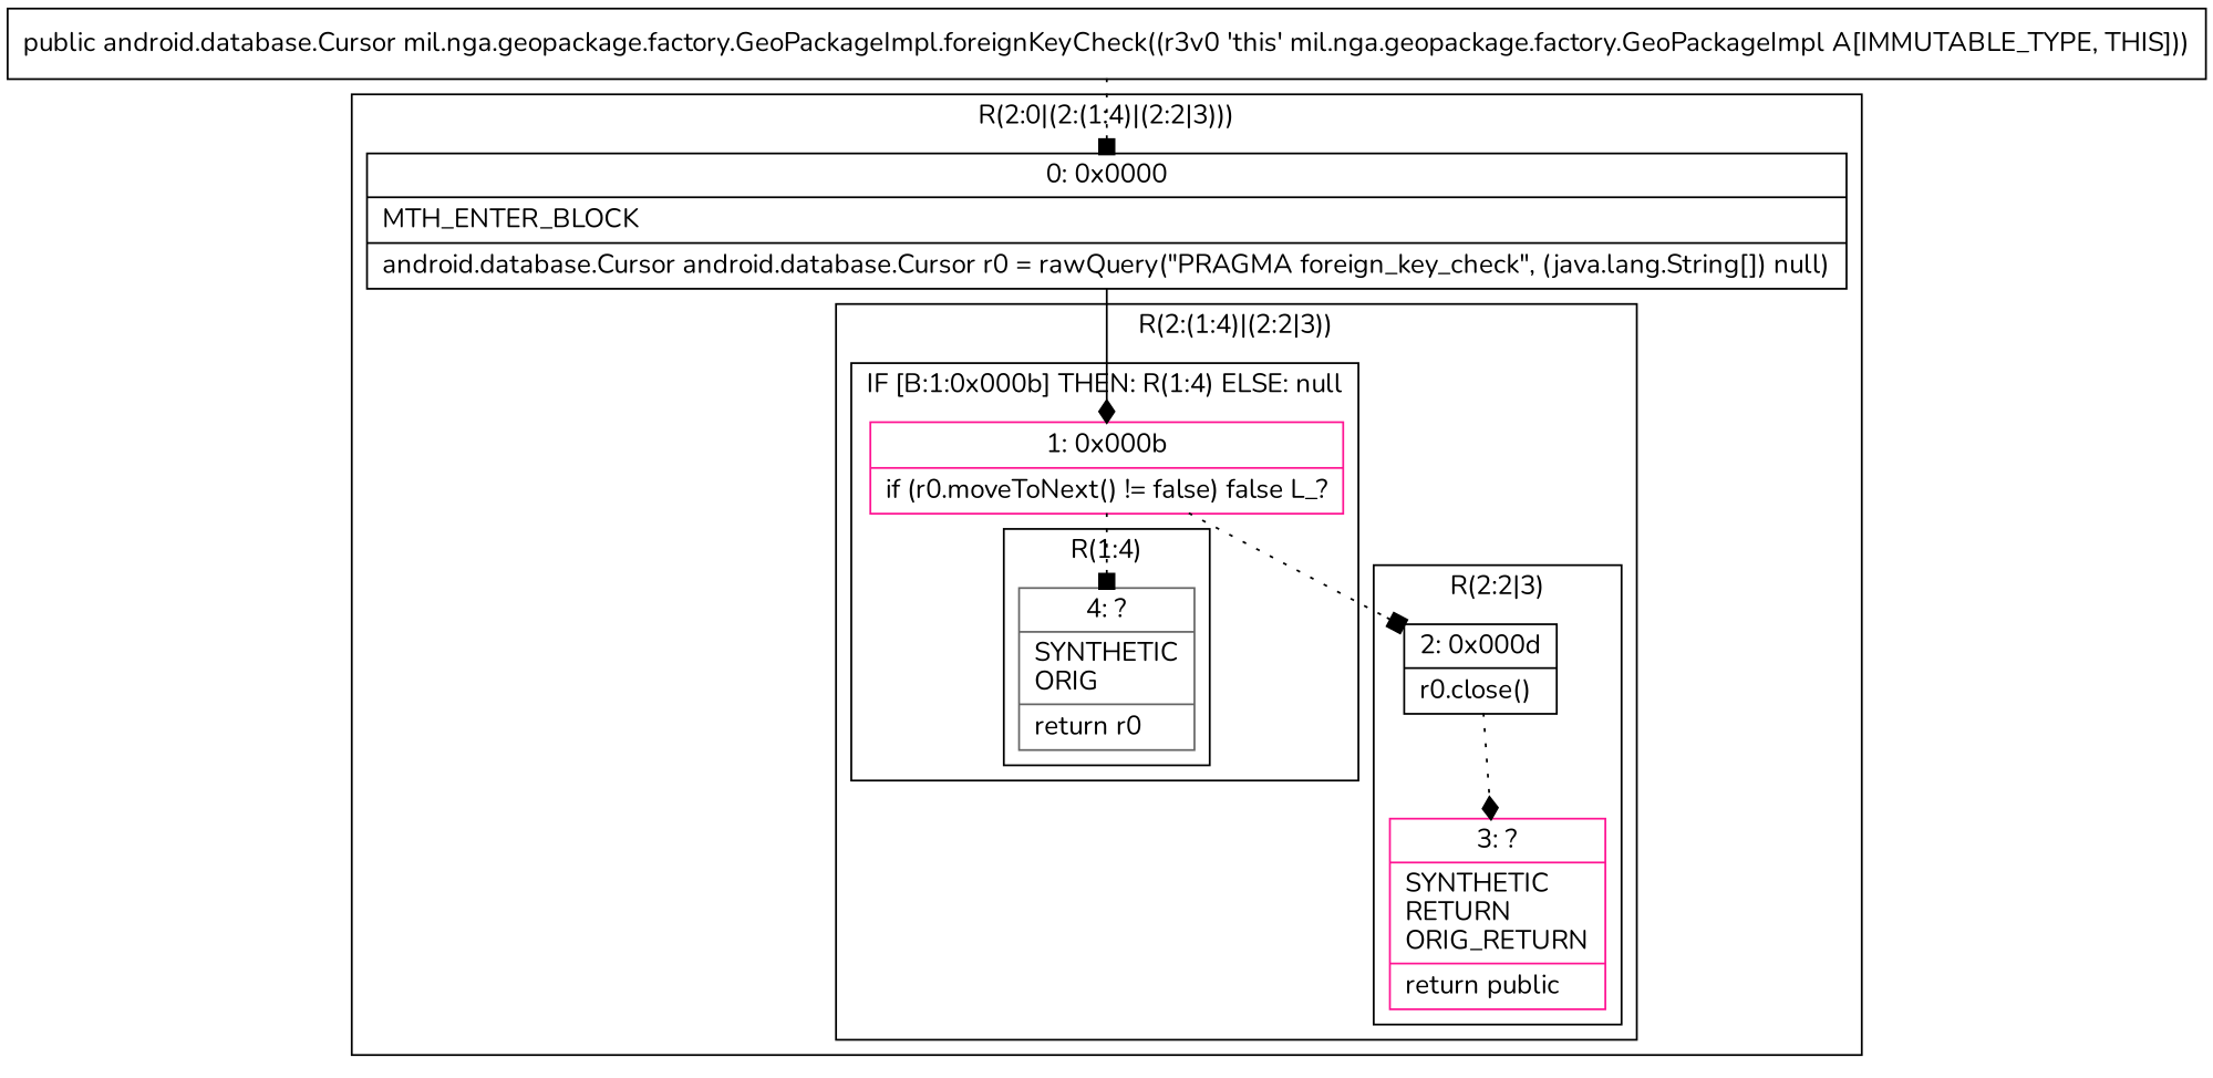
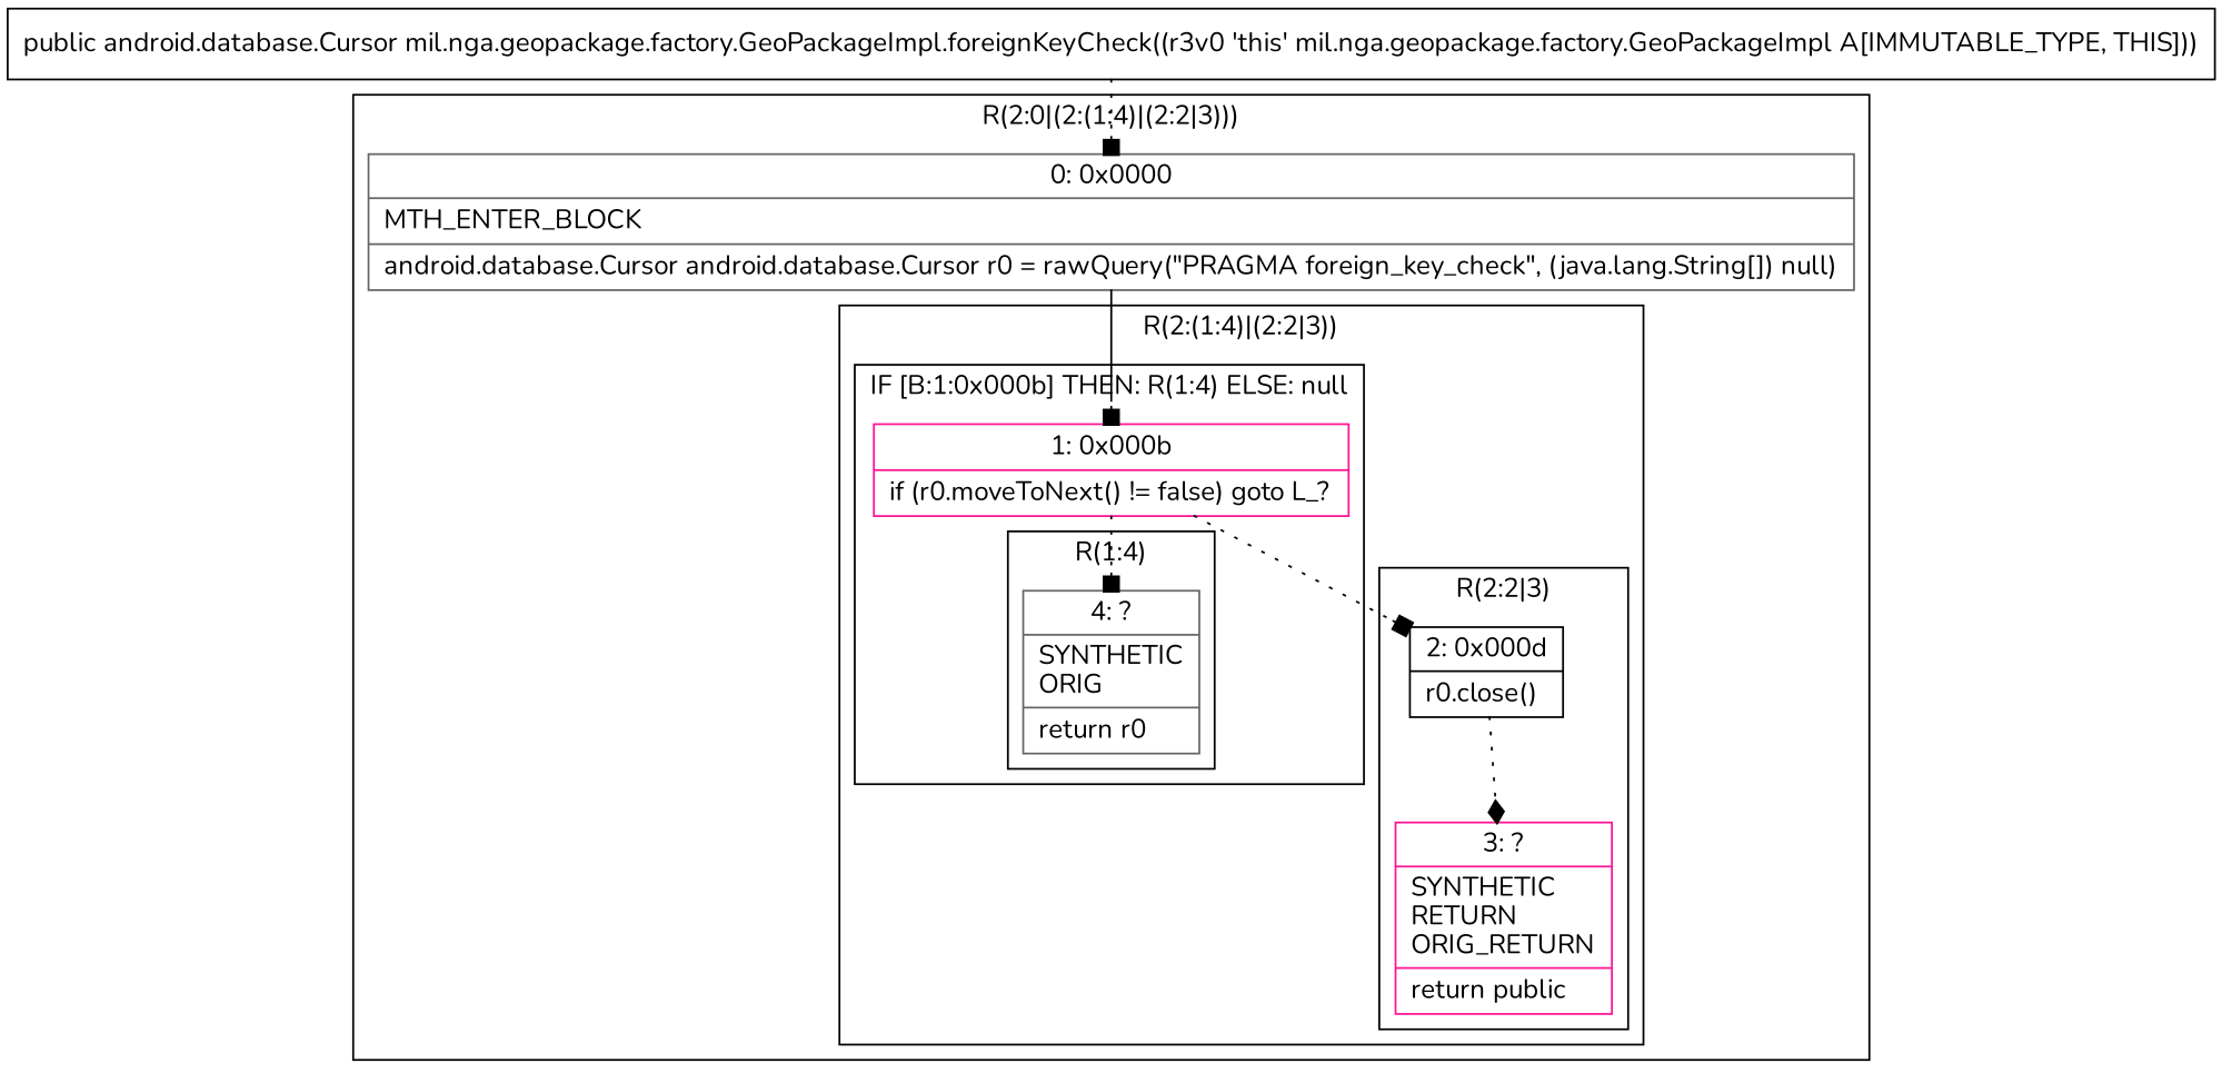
  digraph {
    fontname=Nunito
    node [color=gray40 fontname=Nunito shape=record]
    edge [arrowhead=box fontname=Nunito style=dotted]
    n1 [label="{4\:\ ?|SYNTHETIC\lORIG\l|return r0\l}"]
-   n2 [color=deeppink label="{1\:\ 0x000b|if (r0.moveToNext() != false) false L_?\l}"]
+   n2 [color=deeppink label="{1\:\ 0x000b|if (r0.moveToNext() != false) goto L_?\l}"]
    n3 [color=black label="{2\:\ 0x000d|r0.close()\l}"]
    n4 [color=deeppink label="{3\:\ ?|SYNTHETIC\lRETURN\lORIG_RETURN\l|return public\l}"]
-   n5 [color=black label="{0\:\ 0x0000|MTH_ENTER_BLOCK\l|android.database.Cursor android.database.Cursor r0 = rawQuery(\"PRAGMA foreign_key_check\", (java.lang.String[]) null)\l}"]
+   n5 [label="{0\:\ 0x0000|MTH_ENTER_BLOCK\l|android.database.Cursor android.database.Cursor r0 = rawQuery(\"PRAGMA foreign_key_check\", (java.lang.String[]) null)\l}"]
    n6 [color=black label="{public android.database.Cursor mil.nga.geopackage.factory.GeoPackageImpl.foreignKeyCheck((r3v0 'this' mil.nga.geopackage.factory.GeoPackageImpl A[IMMUTABLE_TYPE, THIS])) }"]
    subgraph cluster_1 {
      label="R(2:0|(2:(1:4)|(2:2|3)))"
      n5
      subgraph cluster_2 {
        label="R(2:(1:4)|(2:2|3))"
        subgraph cluster_3 {
          label="IF [B:1:0x000b] THEN: R(1:4) ELSE: null"
          n2
          subgraph cluster_4 {
            label="R(1:4)"
            n1
          }
        }
        subgraph cluster_5 {
          label="R(2:2|3)"
          n3
          n4
        }
      }
    }
    n2 -> n1
    n2 -> n3
    n3 -> n4 [arrowhead=diamond]
-   n5 -> n2 [arrowhead=diamond style=solid]
+   n5 -> n2 [style=solid]
    n6 -> n5
  }
